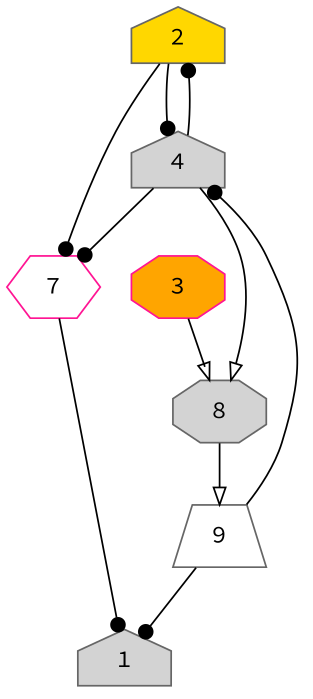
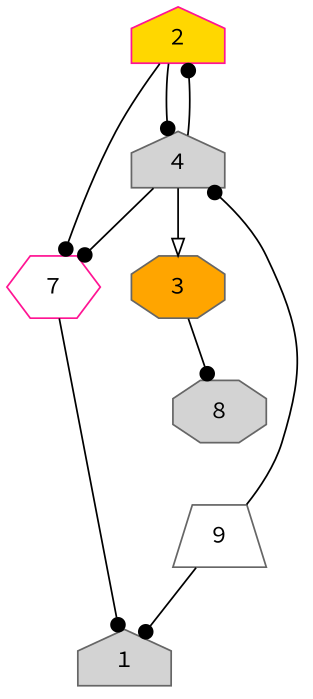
  digraph {
    fontname="Source Code Pro"
    node [color=gray40 fillcolor=lightgrey fontname="Source Code Pro" shape=house style=filled]
    edge [arrowhead=dot fontname="Source Code Pro"]
-   2 [fillcolor=gold]
+   2 [color=deeppink fillcolor=gold]
    4
    7 [color=deeppink fillcolor=white shape=hexagon]
-   3 [color=deeppink fillcolor=orange shape=octagon]
+   3 [fillcolor=orange shape=octagon]
    8 [shape=octagon]
    1
    n7 [fillcolor=white label=9 shape=trapezium]
    2 -> 4
    2 -> 7
    4 -> 2
    4 -> 7
-   4 -> 8 [arrowhead=onormal]
+   4 -> 3 [arrowhead=onormal]
    7 -> 1
-   3 -> 8 [arrowhead=onormal]
-   8 -> n7 [arrowhead=onormal]
+   3 -> 8
    n7 -> 4
    n7 -> 1
  }
